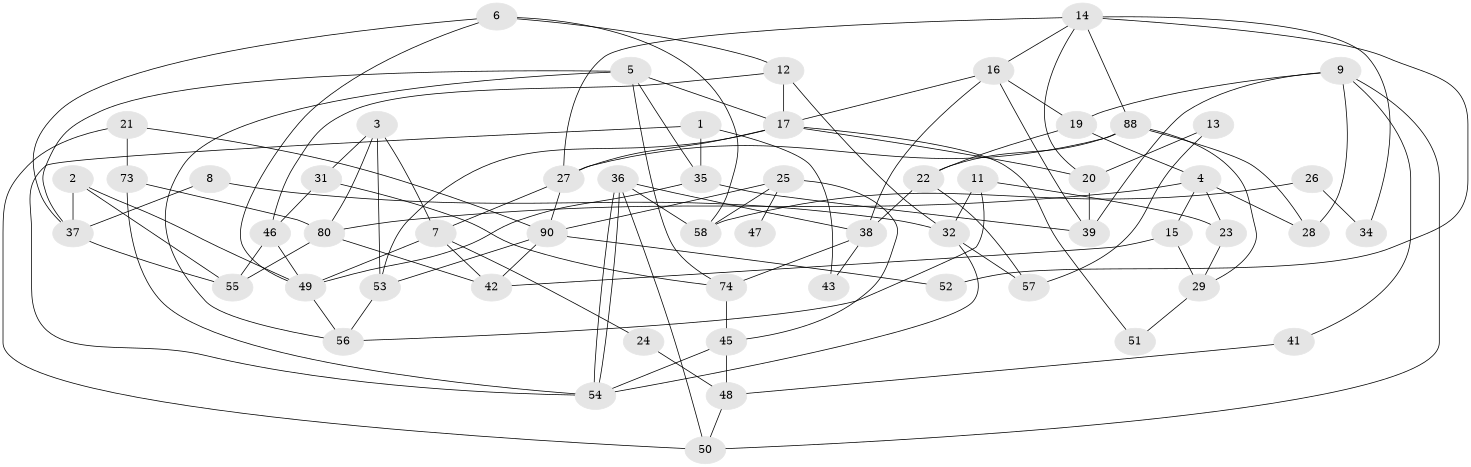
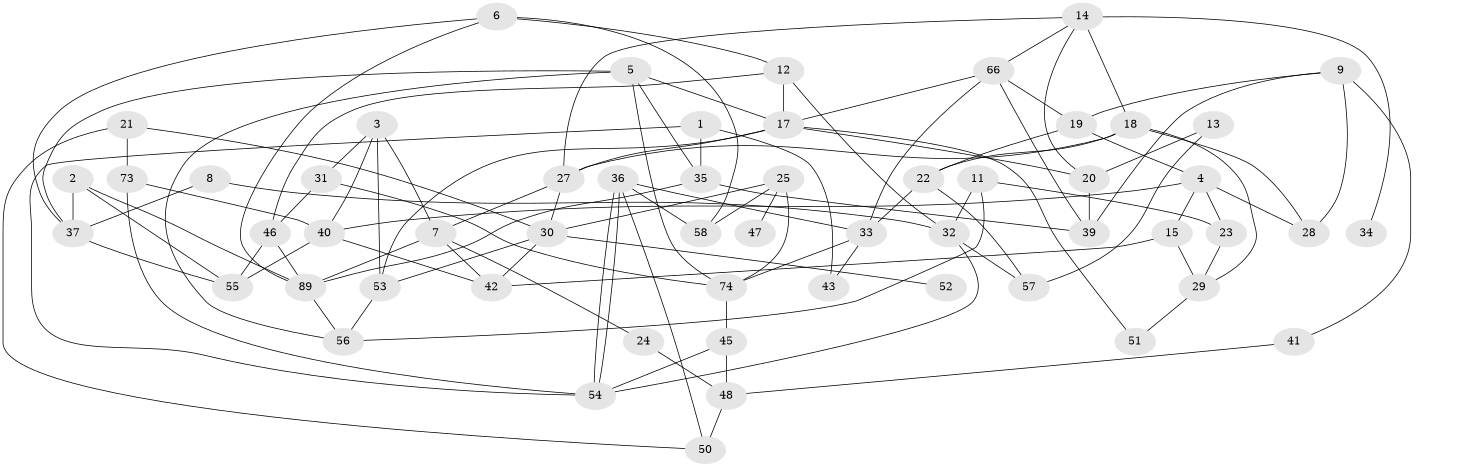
  graph {
    node [color=gray90 style=filled]
    1
    35
    43
    54
-   49
+   49 [label=89]
    39
    2
    37
    55
    56
    3
    7
    31
-   40 [label=80]
+   40
    53
    24
    42
    n18 [label=74]
    46
    4
    15
    23
    28
    29
    5
    17
    20
    27
    51
    45
    6
    12
    58
    32
    48
    8
    57
    9
    19
    41
    50
    22
-   38
+   38 [label=33]
    11
    13
    14
-   16
-   18 [label=88]
+   16 [label=66]
+   18
    34
    52
-   30 [label=90]
-   26
+   30
    21
    n54 [label=73]
    25
    47
    36
    1 -- 35
    1 -- 43
    1 -- 54
    35 -- 49
    35 -- 39
    49 -- 56
    2 -- 49
    2 -- 37
    2 -- 55
    37 -- 55
    3 -- 7
    3 -- 31
    3 -- 40
    3 -- 53
    7 -- 49
    7 -- 24
    7 -- 42
    31 -- n18
    31 -- 46
    40 -- 55
    40 -- 42
    53 -- 56
    24 -- 48
    n18 -- 45
    46 -- 49
    46 -- 55
    4 -- 40
    4 -- 15
    4 -- 23
    4 -- 28
    15 -- 42
    15 -- 29
    23 -- 29
    29 -- 51
    5 -- 35
    5 -- 37
    5 -- 56
    5 -- n18
    5 -- 17
    17 -- 53
    17 -- 20
    17 -- 27
    17 -- 51
    20 -- 39
    27 -- 7
    27 -- 30
    45 -- 54
    45 -- 48
    6 -- 49
    6 -- 37
    6 -- 12
    6 -- 58
    12 -- 46
    12 -- 17
    12 -- 32
    32 -- 54
    32 -- 57
    48 -- 50
    8 -- 37
    8 -- 32
    9 -- 39
    9 -- 28
    9 -- 19
    9 -- 41
-   9 -- 50
    19 -- 4
    19 -- 22
    41 -- 48
    22 -- 57
    22 -- 38
    38 -- 43
    38 -- n18
    11 -- 56
    11 -- 23
    11 -- 32
    13 -- 20
    13 -- 57
    14 -- 20
    14 -- 27
    14 -- 16
    14 -- 18
    14 -- 34
-   14 -- 52
    16 -- 39
    16 -- 17
    16 -- 19
    16 -- 38
    18 -- 28
    18 -- 29
    18 -- 27
    18 -- 22
    30 -- 53
    30 -- 42
    30 -- 52
-   26 -- 58
-   26 -- 34
    21 -- 50
    21 -- 30
    21 -- n54
    n54 -- 54
    n54 -- 40
-   25 -- 45
+   25 -- n18
    25 -- 58
    25 -- 30
    25 -- 47
    36 -- 54
    36 -- 54
    36 -- 58
    36 -- 50
    36 -- 38
  }
